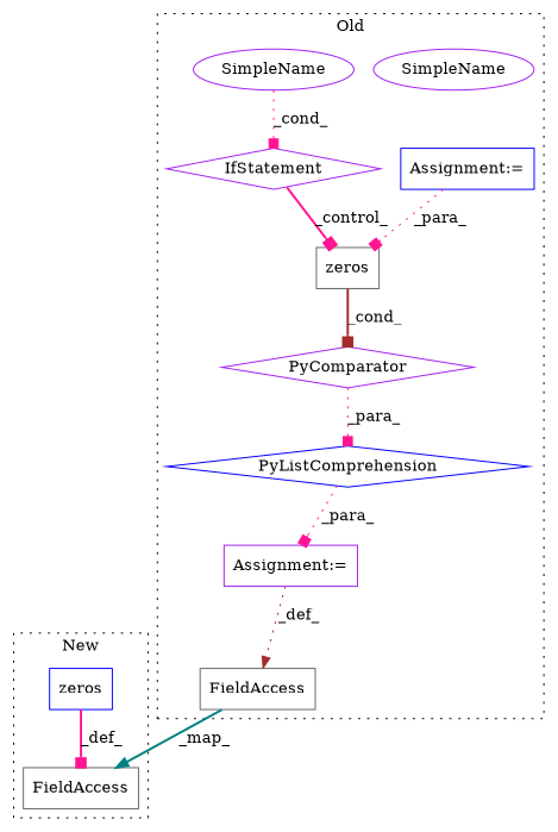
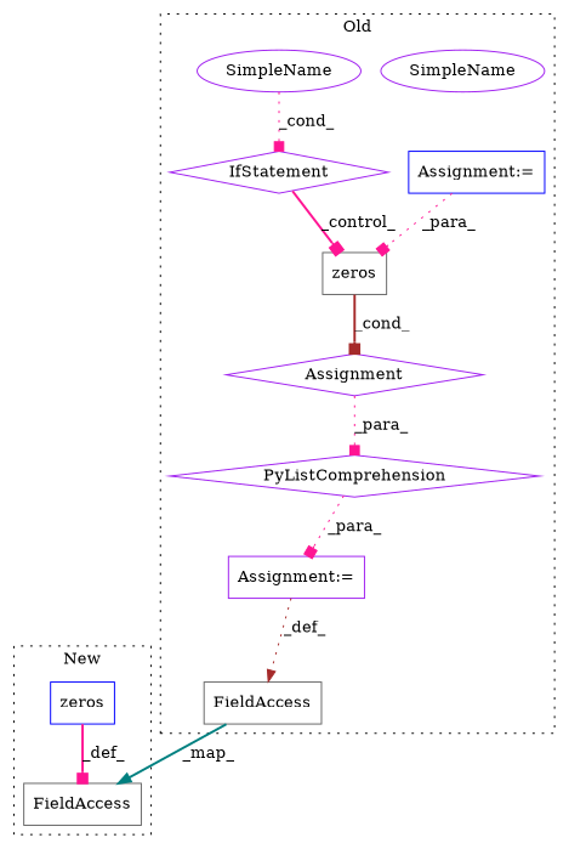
  digraph {
    node [a=7 color=purple l=26 s=6983 shape=box]
    edge [arrowhead=box color=deeppink style=dotted]
-   n1 [a=113 label=PyComparator shape=diamond]
-   n2 [a=109 color=blue l=112 label=PyListComprehension s=6905 shape=diamond]
+   n1 [a=113 label=Assignment shape=diamond]
+   n2 [a=109 l=112 label=PyListComprehension s=6905 shape=diamond]
    n3 [l=12 label="Assignment:=" s=6893]
    n4 [color=blue label="Assignment:="]
    n5 [a=32 color=gray40 l="6,1" label=zeros s="6913,6924"]
    n6 [a=25 label=IfStatement shape=diamond]
    n7 [a=42 l=5 label=SimpleName s=7004 shape=ellipse]
    n8 [a=22 color=gray40 l=12 label=FieldAccess s=7017]
    n9 [a=42 l=5 label=SimpleName s=7004 shape=ellipse]
    n10 [a=32 color=blue l="6,1" label=zeros s="6760,6812"]
    n11 [a=22 color=gray40 l=12 label=FieldAccess s=6901]
    subgraph cluster_1 {
      label=Old
      style=dotted
      n1
      n2
      n3
      n4
      n5
      n6
      n7
      n8
      n9
    }
    subgraph cluster_2 {
      label=New
      style=dotted
      n10
      n11
    }
    n1 -> n2 [label=_para_]
    n2 -> n3 [label=_para_]
    n3 -> n8 [arrowhead=normal color=brown label=_def_]
    n4 -> n5 [label=_para_]
    n5 -> n1 [color=brown label=_cond_ style=bold]
    n6 -> n5 [label=_control_ style=bold]
    n8 -> n11 [arrowhead=normal color=teal label=_map_ style=bold]
    n9 -> n6 [label=_cond_]
    n10 -> n11 [label=_def_ style=bold]
  }
